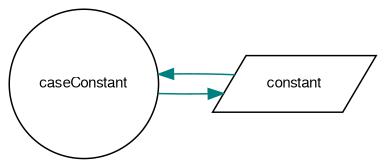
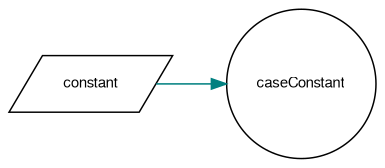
  digraph {
    rankdir=LR
    node [color=black fillcolor=white fontname=FreeSans fontsize=10 style=filled]
    edge [color=teal fontname=FreeSans fontsize=10 labelfontname=FreeSans labelfontsize=10 style=solid]
    n1 [fontcolor=black height=0.2 label=caseConstant shape=circle width=0.4]
    n2 [height=0.2 label=constant shape=parallelogram width=0.4]
-   n1 -> n2
    n2 -> n1
  }
